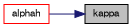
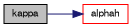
  digraph {
    rankdir=LR
    node [fontname=FreeSans fontsize=10 shape=record]
    n1 [color=black fillcolor=grey75 fontcolor=black height=0.2 label=kappa style=filled width=0.4]
    n2 [color=red height=0.2 label=alphah width=0.4]
-   n2 -> n1 [color=midnightblue fontname=FreeSans fontsize=10 labelfontname=FreeSans labelfontsize=10 style=solid]
+   n1 -> n2 [color=midnightblue fontname=FreeSans fontsize=10 labelfontname=FreeSans labelfontsize=10 style=solid]
  }
